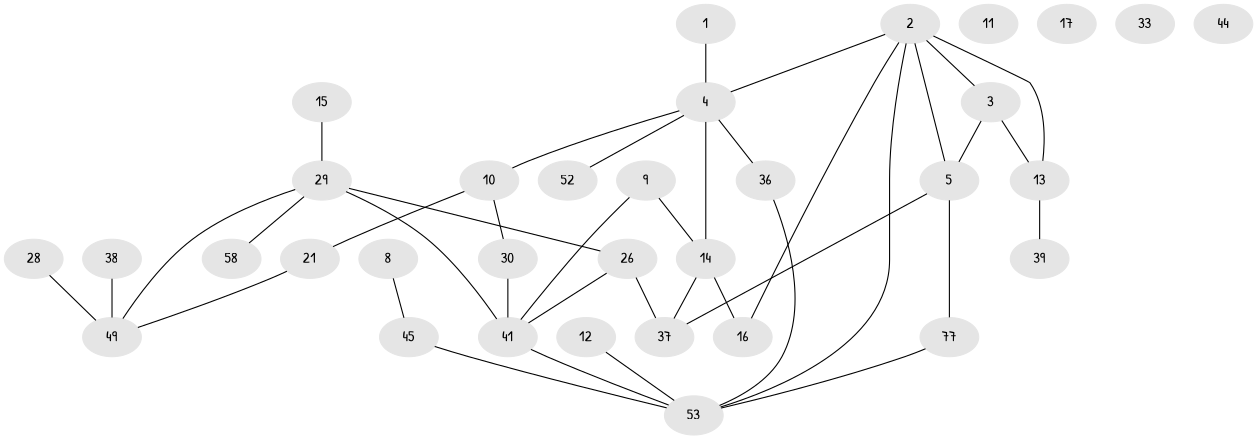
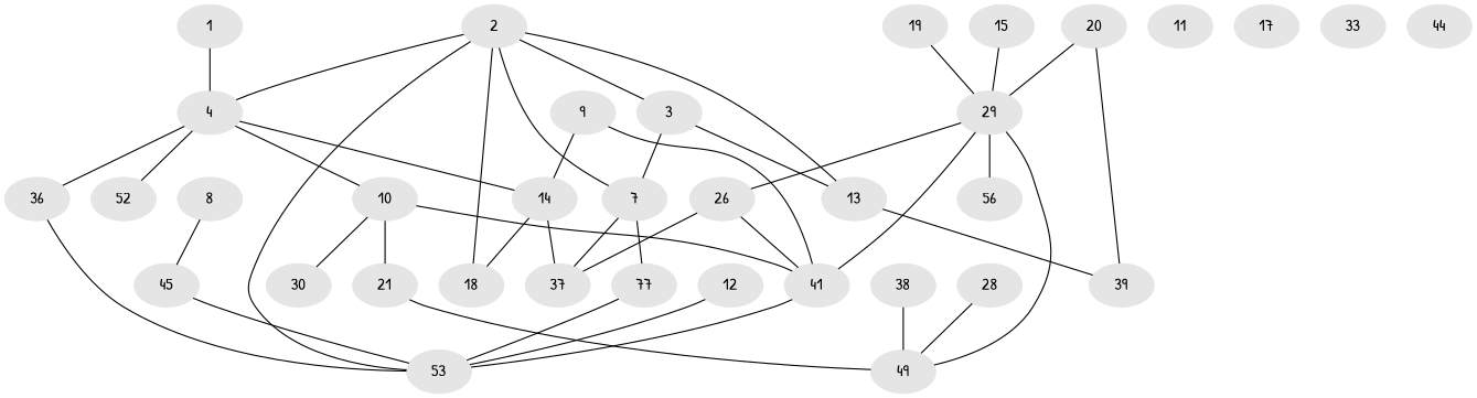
  graph {
    fontname="Patrick Hand"
    node [color=gray90 fontname="Patrick Hand" style=filled]
    edge [fontname="Patrick Hand"]
    4 [super="+7"]
    10 [super="+40"]
    14 [super="+48"]
    n4 [label=36]
    52
    1
    2 [super="+34"]
    3 [super="+31"]
-   5
+   5 [label=7]
    13 [super="+21"]
-   18 [super="+55" label=16]
+   18 [super="+55"]
    53 [super="+54"]
    n13 [label=77 super="+60"]
    37 [super="+51"]
    39
    41 [super="+50"]
    n17 [label=21 super="+35"]
    30
    29 [super="+36"]
+   19
    49 [super="+61"]
    28
    8 [super="+42"]
    45 [super="+47"]
    9 [super="+32"]
    11
    12
    15 [super="+22"]
    26
-   58
+   58 [label=56]
    17
+   20 [super="+56"]
    33 [super="+57"]
    38
    44
    4 -- 10
    4 -- 14
    4 -- n4
    4 -- 52
-   30 -- 41 [weight=2]
+   10 -- 41 [weight=2]
    10 -- n17
    10 -- 30
    14 -- 18
    14 -- 37
    n4 -- 53
    1 -- 4
    2 -- 4
    2 -- 3
    2 -- 5
    2 -- 13
    2 -- 18
    2 -- 53
    3 -- 5
    3 -- 13
    5 -- n13
    5 -- 37
    13 -- 39
    n13 -- 53
    41 -- 53
    n17 -- 49
    29 -- 41
    29 -- 49
    29 -- 26
    29 -- 58
+   19 -- 29
    28 -- 49
    8 -- 45
    45 -- 53
    9 -- 14
    9 -- 41
    12 -- 53
    15 -- 29
    26 -- 37
    26 -- 41
+   20 -- 39
+   20 -- 29
    38 -- 49 [weight=2]
  }
